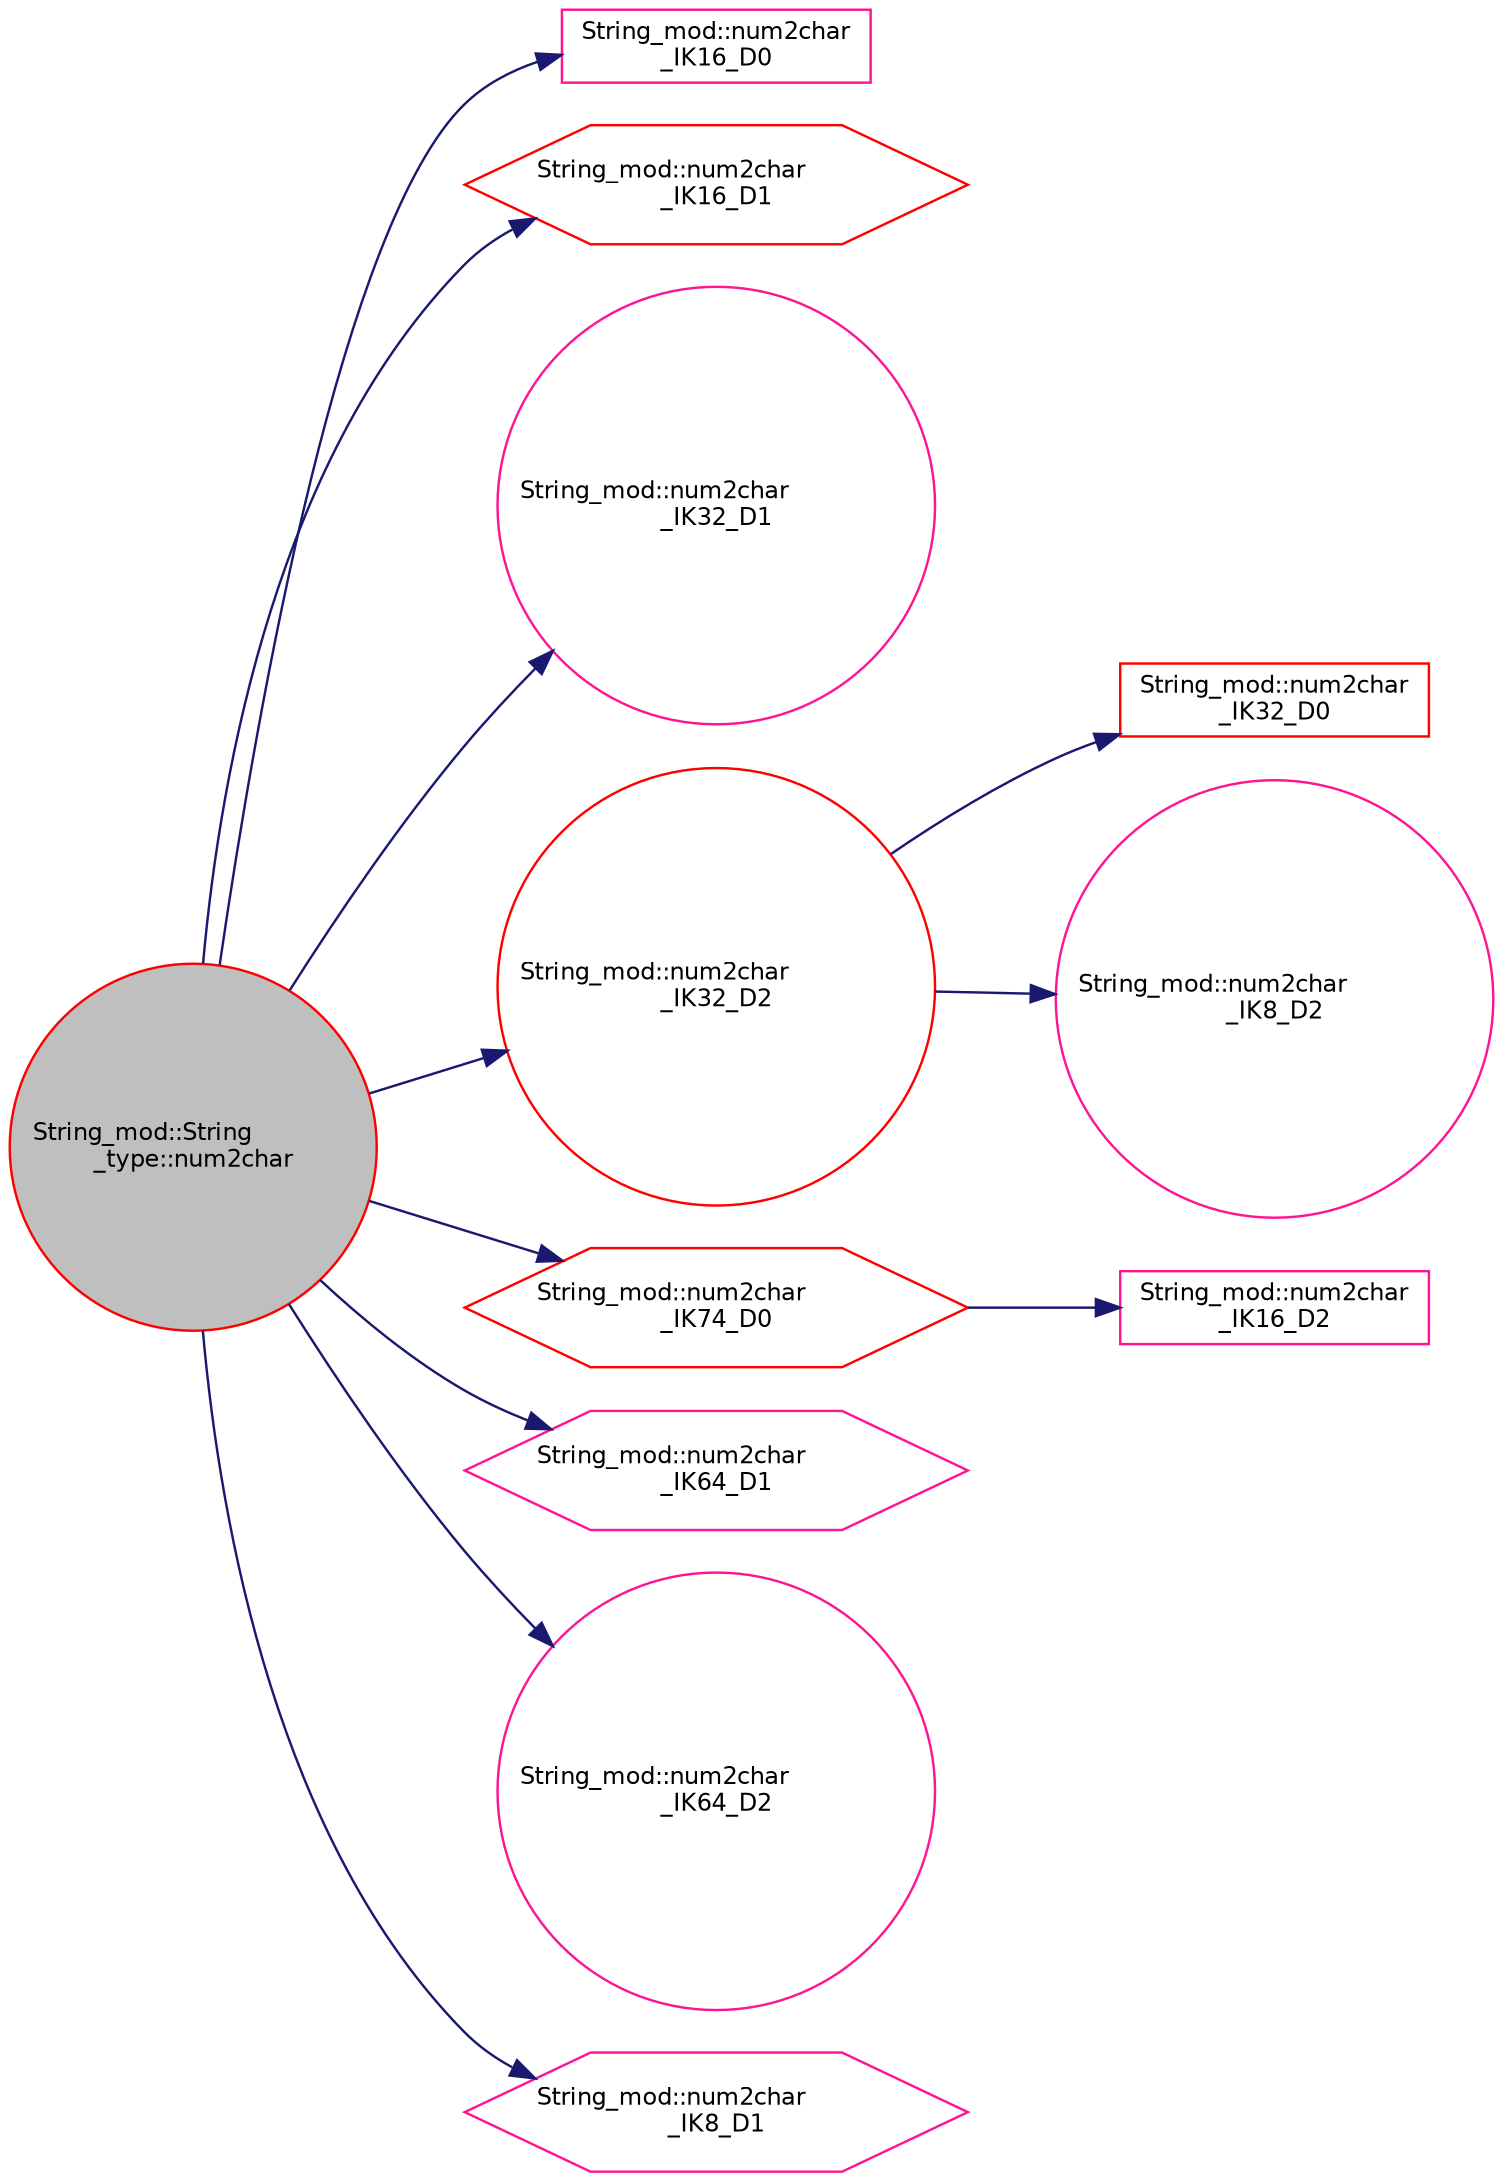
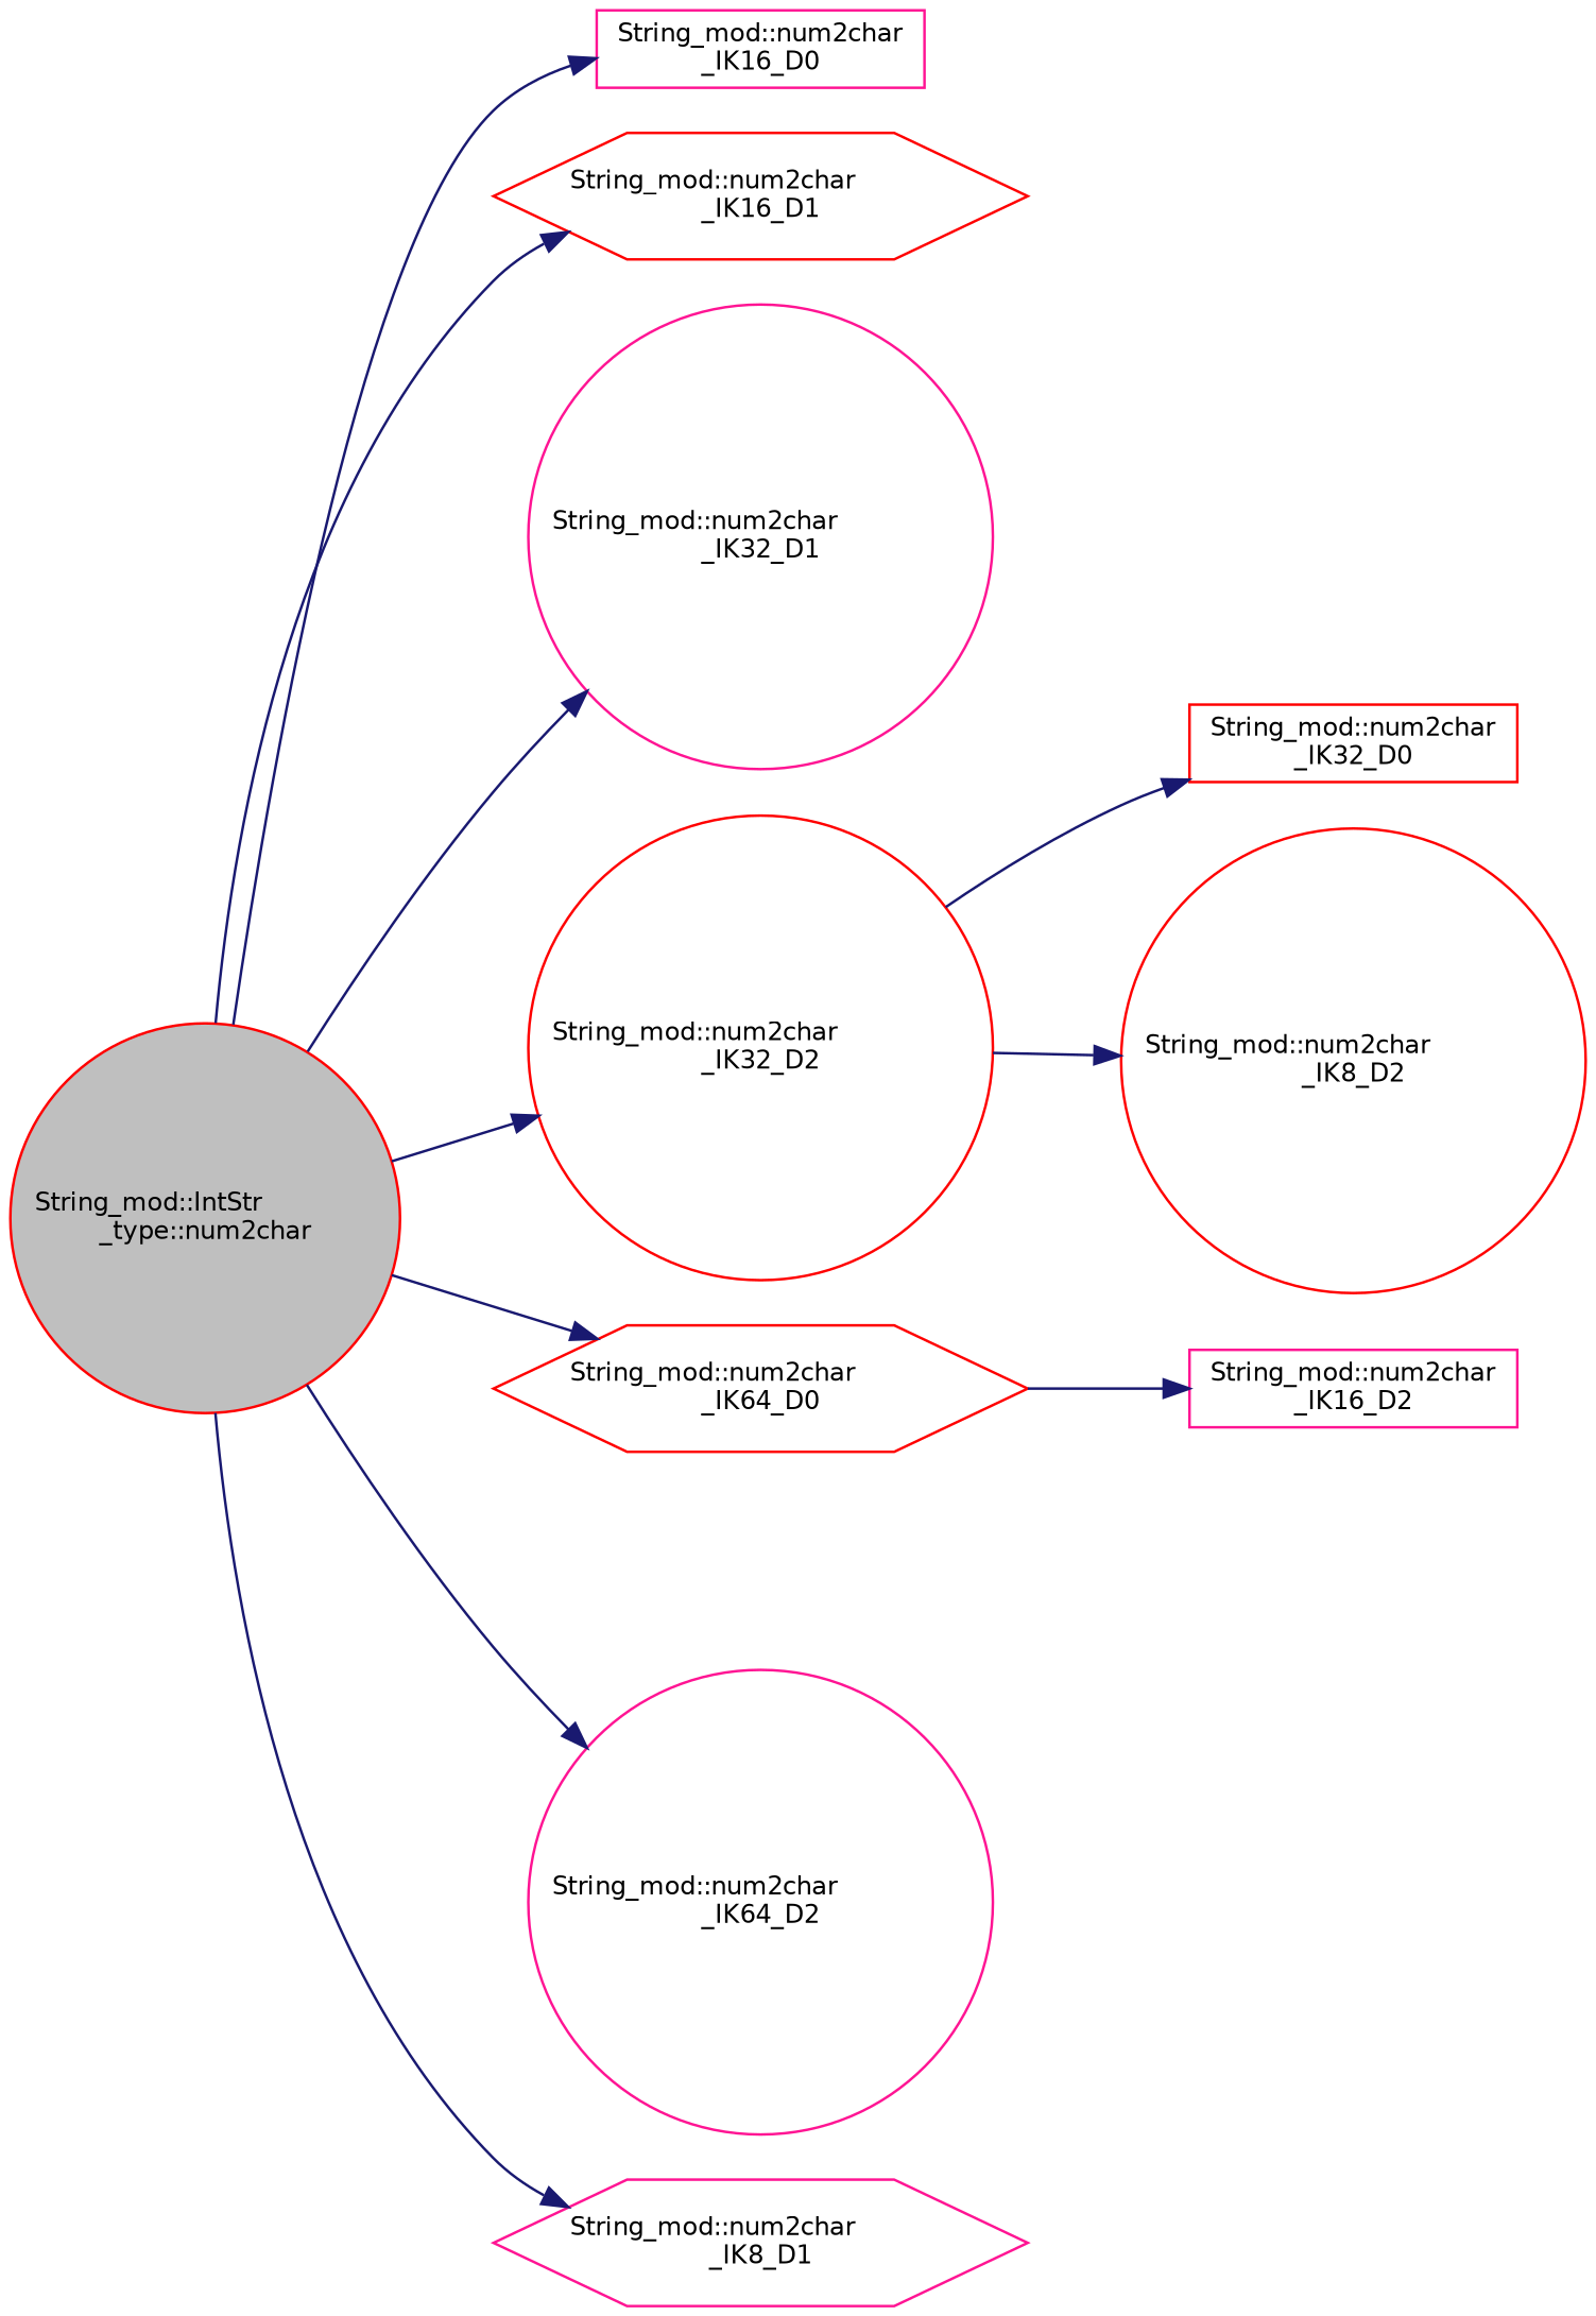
  digraph {
    rankdir=LR
    node [color=deeppink fillcolor=white fontname=Helvetica fontsize=10 shape=circle style=filled]
    edge [color=midnightblue fontname=Helvetica fontsize=10 labelfontname=Helvetica labelfontsize=10 style=solid]
-   n1 [color=red fillcolor=grey75 fontcolor=black height=0.2 label="String_mod::String\l_type::num2char" width=0.4]
+   n1 [color=red fillcolor=grey75 fontcolor=black height=0.2 label="String_mod::IntStr\l_type::num2char" width=0.4]
    n2 [height=0.2 label="String_mod::num2char\l_IK16_D0" shape=box width=0.4]
    n3 [color=red height=0.2 label="String_mod::num2char\l_IK16_D1" shape=hexagon width=0.4]
    n4 [height=0.2 label="String_mod::num2char\l_IK32_D1" width=0.4]
    n5 [color=red height=0.2 label="String_mod::num2char\l_IK32_D2" width=0.4]
-   n6 [color=red height=0.2 label="String_mod::num2char\l_IK74_D0" shape=hexagon width=0.4]
-   n7 [height=0.2 label="String_mod::num2char\l_IK64_D1" shape=hexagon width=0.4]
+   n6 [color=red height=0.2 label="String_mod::num2char\l_IK64_D0" shape=hexagon width=0.4]
    n8 [height=0.2 label="String_mod::num2char\l_IK64_D2" width=0.4]
    n9 [height=0.2 label="String_mod::num2char\l_IK8_D1" shape=hexagon width=0.4]
    n10 [height=0.2 label="String_mod::num2char\l_IK16_D2" shape=box width=0.4]
    n11 [color=red height=0.2 label="String_mod::num2char\l_IK32_D0" shape=box width=0.4]
-   n12 [height=0.2 label="String_mod::num2char\l_IK8_D2" width=0.4]
+   n12 [color=red height=0.2 label="String_mod::num2char\l_IK8_D2" width=0.4]
    n1 -> n2
    n1 -> n3
    n1 -> n4
    n1 -> n5
    n1 -> n6
-   n1 -> n7
    n1 -> n8
    n1 -> n9
    n5 -> n11
    n5 -> n12
    n6 -> n10
  }
